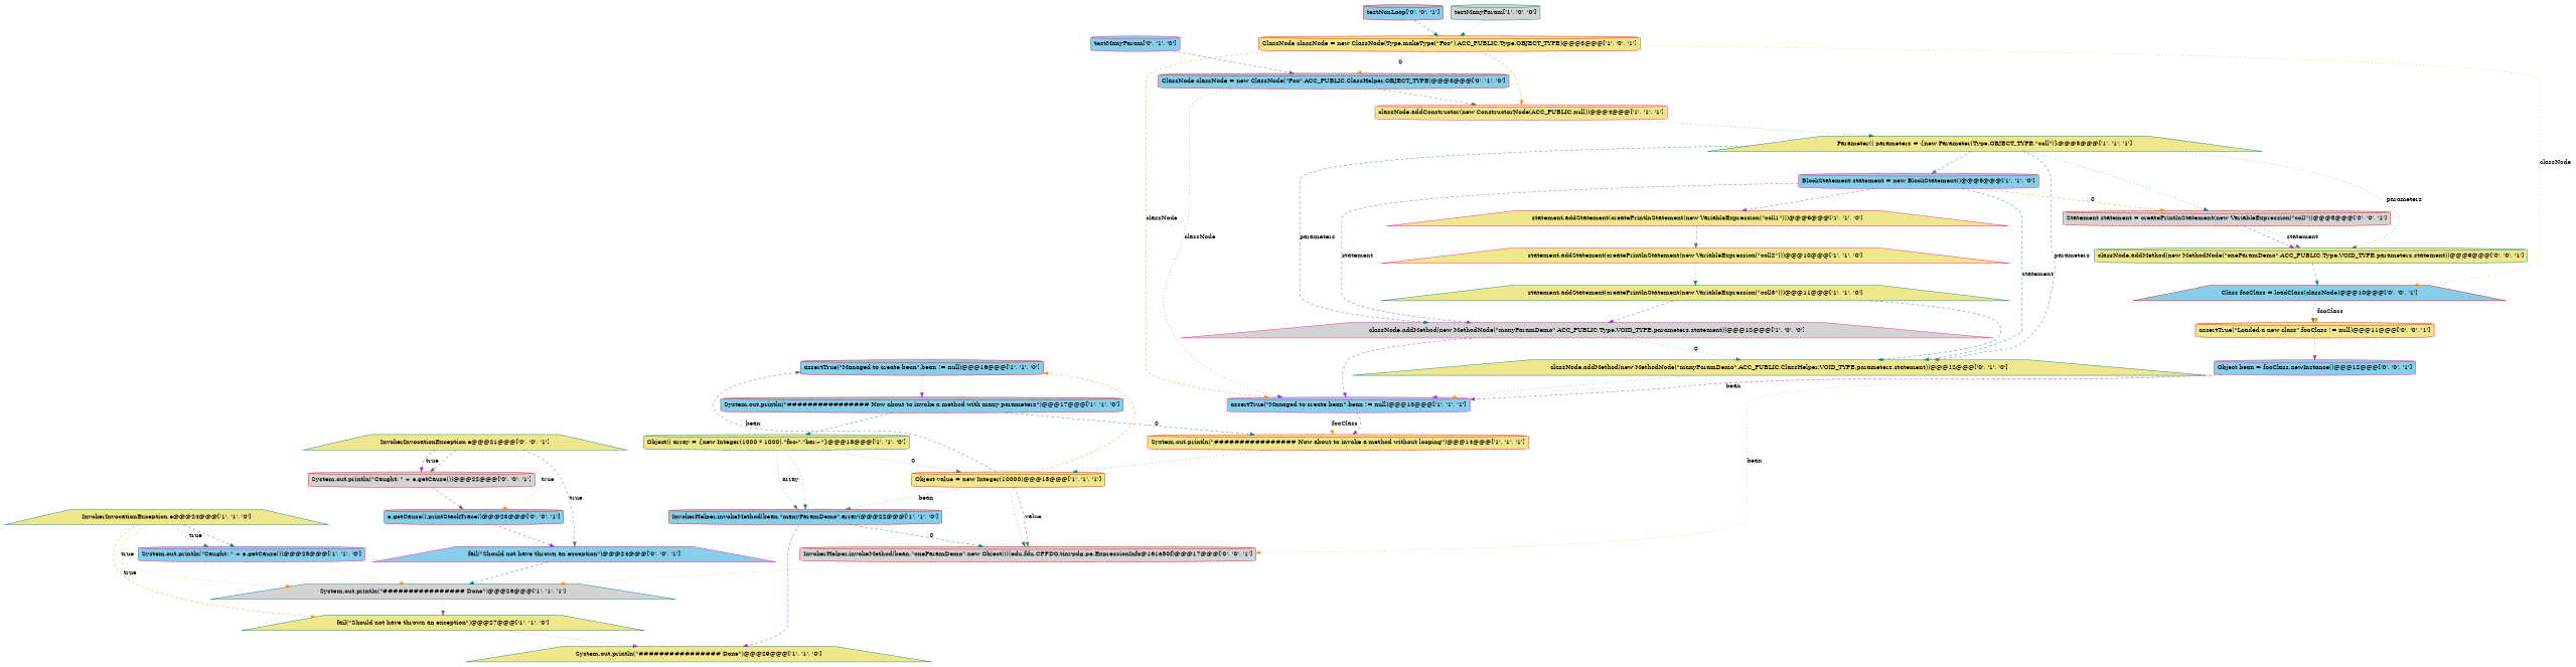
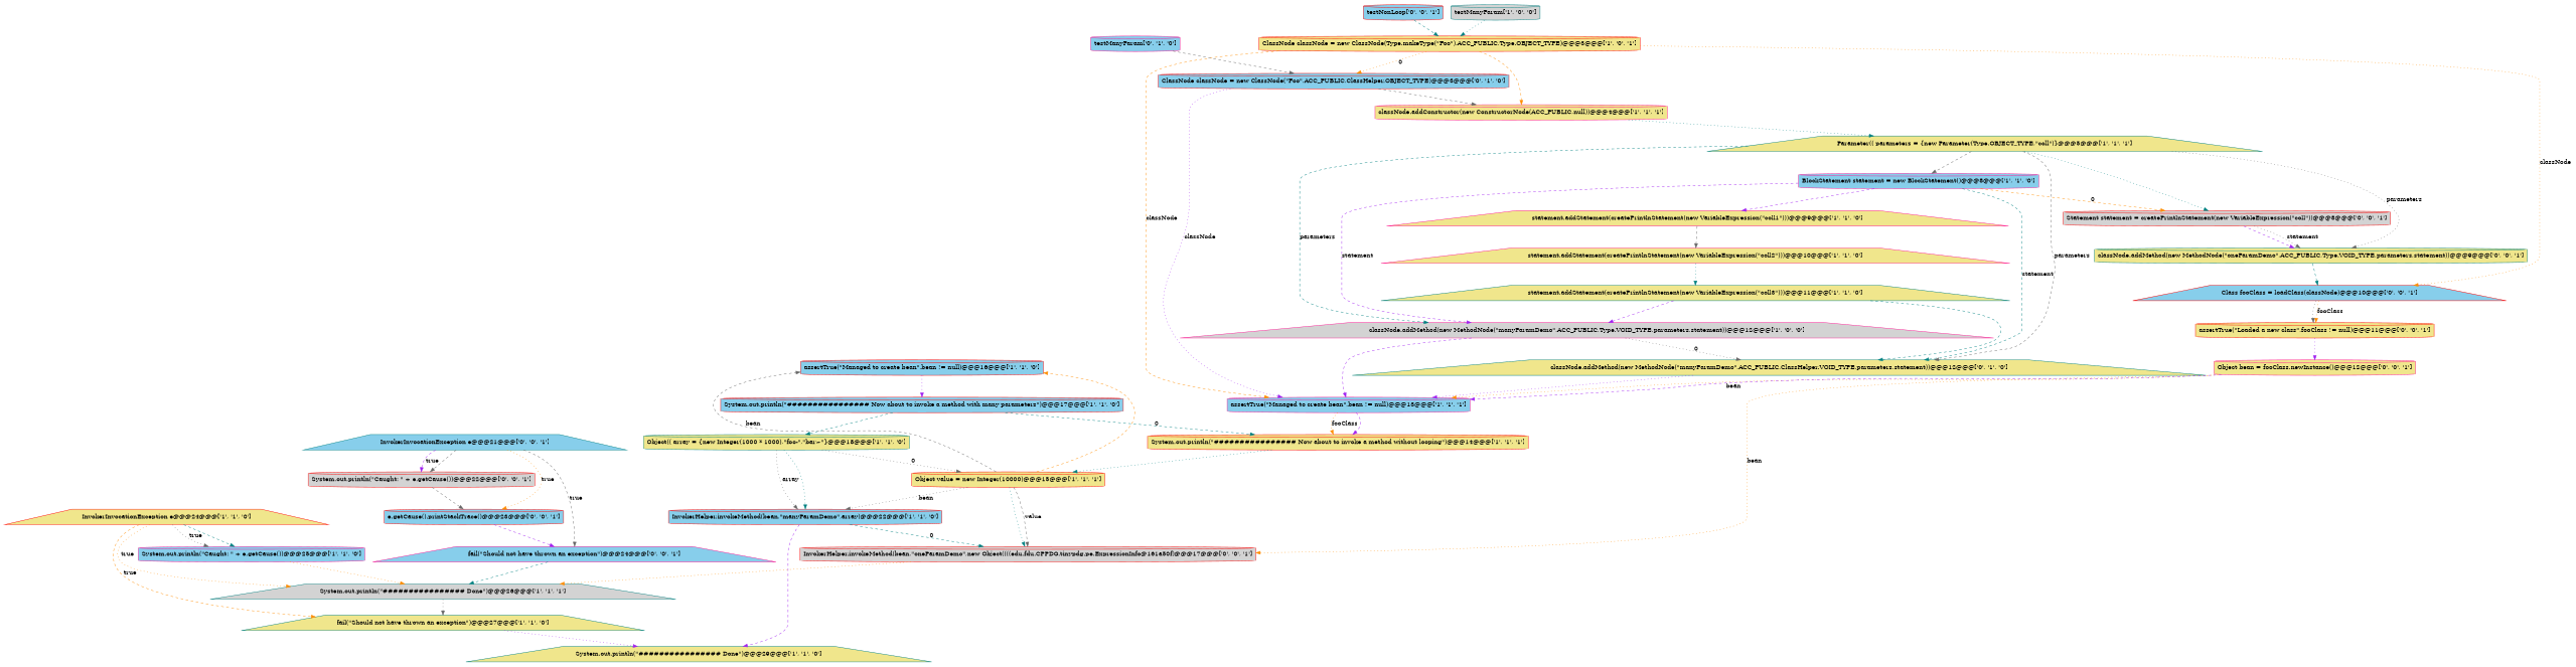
  digraph {
    node [color=red fillcolor=khaki shape=cylinder style=filled]
    edge [color=gray40 style=dashed]
    n1 [fillcolor=skyblue label="assertTrue(\"Managed to create bean\",bean != null)@@@16@@@['1', '1', '0']"]
    n2 [fillcolor=skyblue label="System.out.println(\"################ Now about to invoke a method with many parameters\")@@@17@@@['1', '1', '0']"]
    n3 [label="System.out.println(\"################ Now about to invoke a method without looping\")@@@14@@@['1', '1', '1']"]
    n4 [color=teal label="Object(( array = {new Integer(1000 * 1000),\"foo-\",\"bar~\"}@@@18@@@['1', '1', '0']"]
    n5 [color=deeppink label="statement.addStatement(createPrintlnStatement(new VariableExpression(\"coll2\")))@@@10@@@['1', '1', '0']" shape=trapezium]
    n6 [color=teal label="statement.addStatement(createPrintlnStatement(new VariableExpression(\"coll3\")))@@@11@@@['1', '1', '0']" shape=trapezium]
    n7 [color=teal label="classNode.addMethod(new MethodNode(\"manyParamDemo\",ACC_PUBLIC,ClassHelper.VOID_TYPE,parameters,statement))@@@12@@@['0', '1', '0']" shape=trapezium]
    n8 [color=deeppink fillcolor=lightgrey label="classNode.addMethod(new MethodNode(\"manyParamDemo\",ACC_PUBLIC,Type.VOID_TYPE,parameters,statement))@@@12@@@['1', '0', '0']" shape=trapezium]
    n9 [color=deeppink fillcolor=skyblue label="fail(\"Should not have thrown an exception\")@@@24@@@['0', '0', '1']" shape=trapezium]
    n10 [color=teal fillcolor=lightgrey label="System.out.println(\"################ Done\")@@@26@@@['1', '1', '1']" shape=trapezium]
    n11 [color=teal label="fail(\"Should not have thrown an exception\")@@@27@@@['1', '1', '0']" shape=trapezium]
    n12 [color=teal label="System.out.println(\"################ Done\")@@@29@@@['1', '1', '0']" shape=trapezium]
    n13 [label="Object value = new Integer(10000)@@@15@@@['1', '1', '1']"]
    n14 [fillcolor=skyblue label="InvokerHelper.invokeMethod(bean,\"manyParamDemo\",array)@@@22@@@['1', '1', '0']"]
    n15 [fillcolor=lightgrey label="InvokerHelper.invokeMethod(bean,\"oneParamDemo\",new Object((((edu.fdu.CPPDG.tinypdg.pe.ExpressionInfo@161a50f)@@@17@@@['0', '0', '1']"]
    n16 [color=teal label="Parameter(( parameters = {new Parameter(Type.OBJECT_TYPE,\"coll\")}@@@5@@@['1', '1', '1']" shape=trapezium]
    n17 [color=teal label="classNode.addMethod(new MethodNode(\"oneParamDemo\",ACC_PUBLIC,Type.VOID_TYPE,parameters,statement))@@@9@@@['0', '0', '1']"]
    n18 [color=deeppink fillcolor=skyblue label="BlockStatement statement = new BlockStatement()@@@8@@@['1', '1', '0']"]
    n19 [fillcolor=lightgrey label="Statement statement = createPrintlnStatement(new VariableExpression(\"coll\"))@@@8@@@['0', '0', '1']"]
    n20 [color=deeppink fillcolor=skyblue label="assertTrue(\"Managed to create bean\",bean != null)@@@13@@@['1', '1', '1']"]
    n21 [fillcolor=skyblue label="Class fooClass = loadClass(classNode)@@@10@@@['0', '0', '1']" shape=trapezium]
    n22 [color=deeppink label="statement.addStatement(createPrintlnStatement(new VariableExpression(\"coll1\")))@@@9@@@['1', '1', '0']" shape=trapezium]
-   n23 [color=teal label="InvokerInvocationException e@@@21@@@['0', '0', '1']" shape=trapezium]
+   n23 [color=teal fillcolor=skyblue label="InvokerInvocationException e@@@21@@@['0', '0', '1']" shape=trapezium]
    n24 [fillcolor=skyblue label="e.getCause().printStackTrace()@@@23@@@['0', '0', '1']"]
    n25 [fillcolor=lightgrey label="System.out.println(\"Caught: \" + e.getCause())@@@22@@@['0', '0', '1']"]
    n26 [fillcolor=skyblue label="testNonLoop['0', '0', '1']"]
    n27 [label="ClassNode classNode = new ClassNode(Type.makeType(\"Foo\"),ACC_PUBLIC,Type.OBJECT_TYPE)@@@3@@@['1', '0', '1']"]
    n28 [color=deeppink label="classNode.addConstructor(new ConstructorNode(ACC_PUBLIC,null))@@@4@@@['1', '1', '1']"]
    n29 [fillcolor=skyblue label="ClassNode classNode = new ClassNode(\"Foo\",ACC_PUBLIC,ClassHelper.OBJECT_TYPE)@@@3@@@['0', '1', '0']"]
    n30 [label="assertTrue(\"Loaded a new class\",fooClass != null)@@@11@@@['0', '0', '1']"]
-   n31 [color=deeppink fillcolor=skyblue label="Object bean = fooClass.newInstance()@@@12@@@['0', '0', '1']"]
-   n32 [color=teal label="InvokerInvocationException e@@@24@@@['1', '1', '0']" shape=trapezium]
+   n31 [color=deeppink label="Object bean = fooClass.newInstance()@@@12@@@['0', '0', '1']"]
+   n32 [label="InvokerInvocationException e@@@24@@@['1', '1', '0']" shape=trapezium]
    n33 [color=deeppink fillcolor=skyblue label="System.out.println(\"Caught: \" + e.getCause())@@@25@@@['1', '1', '0']"]
    n34 [color=teal fillcolor=lightgrey label="testManyParam['1', '0', '0']"]
    n35 [color=deeppink fillcolor=skyblue label="testManyParam['0', '1', '0']"]
    n1 -> n2 [color=purple style=dotted]
    n2 -> n3 [color=teal label=0]
    n2 -> n4 [color=teal]
    n3 -> n13 [color=teal style=dotted]
    n4 -> n13 [label=0 style=dotted]
    n4 -> n14 [label=array style=dotted]
    n4 -> n14 [color=teal style=dotted]
    n5 -> n6 [color=teal style=dotted]
    n6 -> n7 [color=teal]
    n6 -> n8 [color=purple]
    n7 -> n20 [color=purple style=dotted]
    n8 -> n7 [label=0 style=dotted]
    n8 -> n20 [color=purple]
    n9 -> n10 [color=teal]
    n10 -> n11 [style=dotted]
    n11 -> n12 [color=purple style=dotted]
    n13 -> n1 [color=darkorange]
    n13 -> n1 [label=bean]
    n13 -> n14 [label=bean style=dotted]
    n13 -> n15 [color=teal style=dotted]
    n13 -> n15 [label=value]
    n14 -> n12 [color=purple]
    n14 -> n15 [color=teal label=0]
    n15 -> n10 [color=darkorange style=dotted]
    n16 -> n7 [label=parameters]
    n16 -> n8 [color=teal label=parameters]
    n16 -> n17 [label=parameters style=dotted]
    n16 -> n18
    n16 -> n19 [color=teal style=dotted]
    n17 -> n21 [color=teal]
    n18 -> n7 [color=teal label=statement]
    n18 -> n8 [color=purple label=statement]
    n18 -> n19 [color=darkorange label=0]
    n18 -> n22 [color=purple]
    n19 -> n17 [color=purple]
    n19 -> n17 [label=statement style=dotted]
    n20 -> n3 [color=purple]
    n20 -> n3 [color=darkorange label=fooClass style=dotted]
    n21 -> n30 [style=dotted]
    n21 -> n30 [color=darkorange label=fooClass style=dotted]
    n22 -> n5
    n23 -> n9 [label=true]
    n23 -> n24 [color=darkorange label=true style=dotted]
    n23 -> n25
    n23 -> n25 [color=purple label=true]
    n24 -> n9 [color=purple]
    n25 -> n24
    n26 -> n27 [color=teal]
    n27 -> n20 [color=darkorange label=classNode]
    n27 -> n21 [color=darkorange label=classNode style=dotted]
    n27 -> n28 [color=darkorange]
    n27 -> n29 [color=darkorange label=0 style=dotted]
    n28 -> n16 [color=teal style=dotted]
    n29 -> n20 [color=purple label=classNode style=dotted]
    n29 -> n28
    n30 -> n31 [color=purple style=dotted]
    n31 -> n15 [color=darkorange label=bean style=dotted]
    n31 -> n20 [color=darkorange style=dotted]
    n31 -> n20 [color=purple label=bean]
    n32 -> n10 [color=darkorange label=true style=dotted]
    n32 -> n11 [color=darkorange label=true]
    n32 -> n33 [color=teal]
    n32 -> n33 [label=true style=dotted]
    n33 -> n10 [color=darkorange style=dotted]
    n34 -> n27 [color=teal style=dotted]
    n35 -> n29
  }
